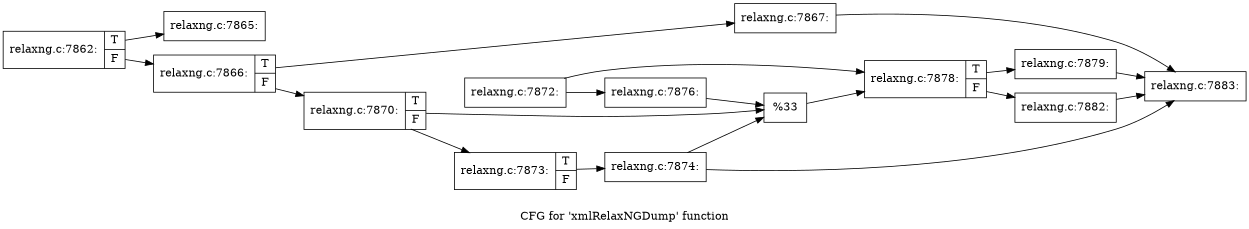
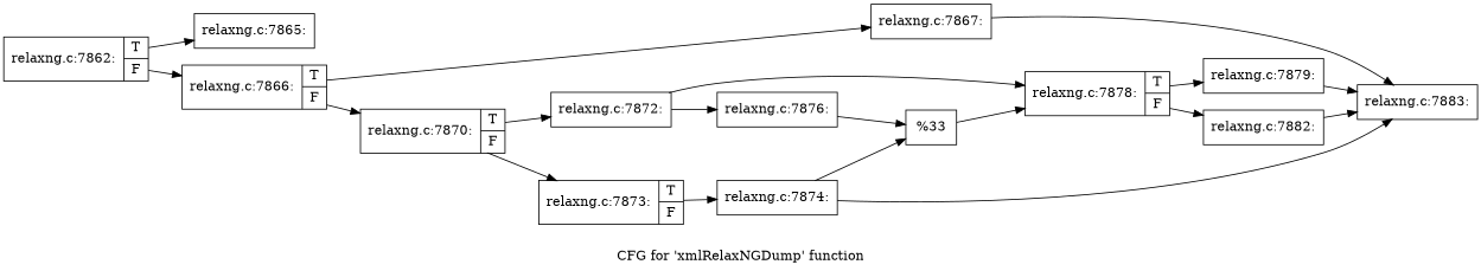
  digraph {
    label="CFG for 'xmlRelaxNGDump' function"
    rankdir=LR
    node [shape=record]
    n1 [label="{relaxng.c:7862:|{<s0>T|<s1>F}}"]
    n2 [label="{relaxng.c:7865:}"]
    n3 [label="{relaxng.c:7866:|{<s0>T|<s1>F}}"]
    n4 [label="{relaxng.c:7867:}"]
    n5 [label="{relaxng.c:7870:|{<s0>T|<s1>F}}"]
    n6 [label="{relaxng.c:7883:}"]
    n7 [label="{relaxng.c:7872:}"]
    n8 [label="{relaxng.c:7873:|{<s0>T|<s1>F}}"]
    n9 [label="{relaxng.c:7878:|{<s0>T|<s1>F}}"]
    n10 [label="{relaxng.c:7876:}"]
    n11 [label="{relaxng.c:7874:}"]
    n12 [label="{relaxng.c:7879:}"]
    n13 [label="{relaxng.c:7882:}"]
    n14 [label="{%33}"]
    n1 -> n2
    n1 -> n3
    n3 -> n4
    n3 -> n5
    n4 -> n6
-   n5 -> n14
+   n5 -> n7
    n5 -> n8
    n7 -> n9
    n7 -> n10
    n8 -> n11
    n9 -> n12
    n9 -> n13
    n10 -> n14
    n11 -> n6
    n11 -> n14
    n12 -> n6
    n13 -> n6
    n14 -> n9
  }
